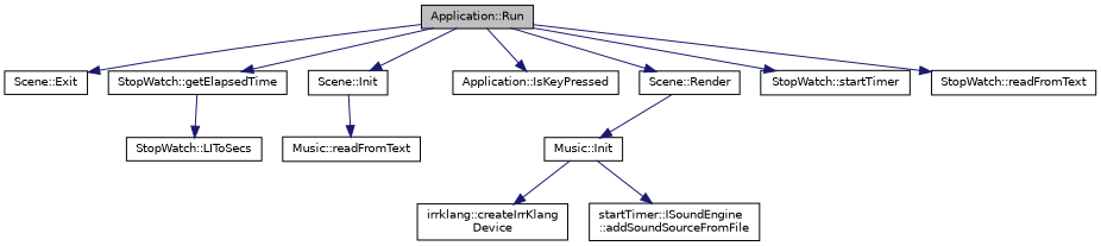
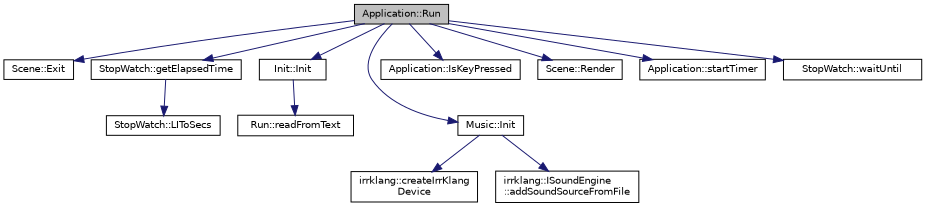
  digraph {
    rankdir=TB
    node [color=black fontname=Helvetica fontsize=10 shape=record]
    edge [color=midnightblue fontname=Helvetica fontsize=10 labelfontname=Helvetica labelfontsize=10 style=solid]
    n1 [fillcolor=grey75 fontcolor=black height=0.2 label="Application::Run" style=filled width=0.4]
    n2 [height=0.2 label="Scene::Exit" width=0.4]
    n3 [height=0.2 label="StopWatch::getElapsedTime" width=0.4]
-   n4 [height=0.2 label="Scene::Init" width=0.4]
+   n4 [height=0.2 label="Init::Init" width=0.4]
    n5 [height=0.2 label="Music::Init" width=0.4]
    n6 [height=0.2 label="Application::IsKeyPressed" width=0.4]
    n7 [height=0.2 label="Scene::Render" width=0.4]
-   n8 [height=0.2 label="StopWatch::startTimer" width=0.4]
-   n9 [height=0.2 label="StopWatch::readFromText" width=0.4]
+   n8 [height=0.2 label="Application::startTimer" width=0.4]
+   n9 [height=0.2 label="StopWatch::waitUntil" width=0.4]
    n10 [height=0.2 label="StopWatch::LIToSecs" width=0.4]
-   n11 [height=0.2 label="Music::readFromText" width=0.4]
+   n11 [height=0.2 label="Run::readFromText" width=0.4]
    n12 [height=0.2 label="irrklang::createIrrKlang\lDevice" width=0.4]
-   n13 [height=0.2 label="startTimer::ISoundEngine\l::addSoundSourceFromFile" width=0.4]
+   n13 [height=0.2 label="irrklang::ISoundEngine\l::addSoundSourceFromFile" width=0.4]
    n1 -> n2
    n1 -> n3
    n1 -> n4
-   n7 -> n5
+   n1 -> n5
    n1 -> n6
    n1 -> n7
    n1 -> n8
    n1 -> n9
    n3 -> n10
    n4 -> n11
    n5 -> n12
    n5 -> n13
  }
